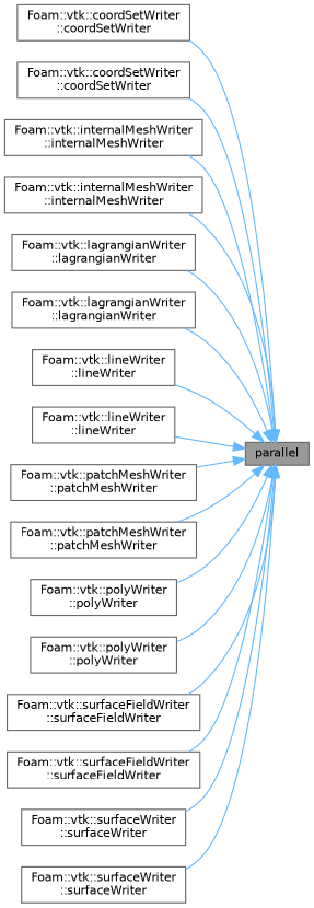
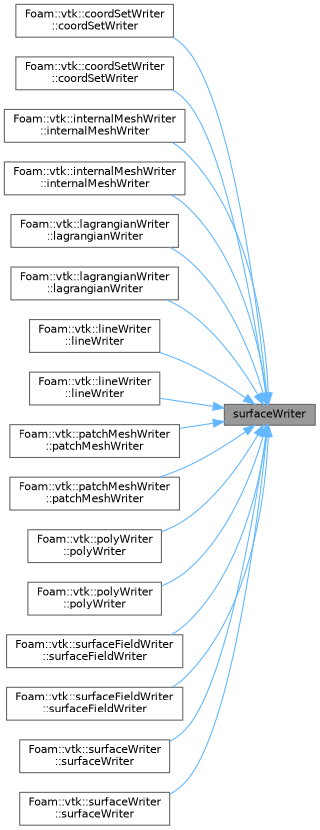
  digraph {
    rankdir=RL
    node [color=grey40 fillcolor=white fontname=Helvetica fontsize=10 shape=box style=filled]
    edge [color=steelblue1 dir=back fontname=Helvetica fontsize=10 labelfontname=Helvetica labelfontsize=10 style=solid]
-   n1 [color=gray40 fillcolor=grey60 fontcolor=black height=0.2 label=parallel width=0.4]
+   n1 [color=gray40 fillcolor=grey60 fontcolor=black height=0.2 label=surfaceWriter width=0.4]
    n2 [height=0.2 label="Foam::vtk::coordSetWriter\l::coordSetWriter" width=0.4]
    n3 [height=0.2 label="Foam::vtk::coordSetWriter\l::coordSetWriter" width=0.4]
    n4 [height=0.2 label="Foam::vtk::internalMeshWriter\l::internalMeshWriter" width=0.4]
    n5 [height=0.2 label="Foam::vtk::internalMeshWriter\l::internalMeshWriter" width=0.4]
    n6 [height=0.2 label="Foam::vtk::lagrangianWriter\l::lagrangianWriter" width=0.4]
    n7 [height=0.2 label="Foam::vtk::lagrangianWriter\l::lagrangianWriter" width=0.4]
    n8 [height=0.2 label="Foam::vtk::lineWriter\l::lineWriter" width=0.4]
    n9 [height=0.2 label="Foam::vtk::lineWriter\l::lineWriter" width=0.4]
    n10 [height=0.2 label="Foam::vtk::patchMeshWriter\l::patchMeshWriter" width=0.4]
    n11 [height=0.2 label="Foam::vtk::patchMeshWriter\l::patchMeshWriter" width=0.4]
    n12 [height=0.2 label="Foam::vtk::polyWriter\l::polyWriter" width=0.4]
    n13 [height=0.2 label="Foam::vtk::polyWriter\l::polyWriter" width=0.4]
    n14 [height=0.2 label="Foam::vtk::surfaceFieldWriter\l::surfaceFieldWriter" width=0.4]
    n15 [height=0.2 label="Foam::vtk::surfaceFieldWriter\l::surfaceFieldWriter" width=0.4]
    n16 [height=0.2 label="Foam::vtk::surfaceWriter\l::surfaceWriter" width=0.4]
    n17 [height=0.2 label="Foam::vtk::surfaceWriter\l::surfaceWriter" width=0.4]
    n1 -> n2
    n1 -> n3
    n1 -> n4
    n1 -> n5
    n1 -> n6
    n1 -> n7
    n1 -> n8
    n1 -> n9
    n1 -> n10
    n1 -> n11
    n1 -> n12
    n1 -> n13
    n1 -> n14
    n1 -> n15
    n1 -> n16
    n1 -> n17
  }
